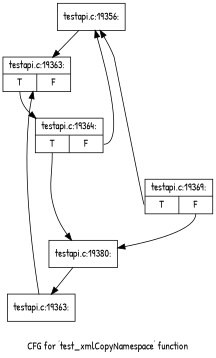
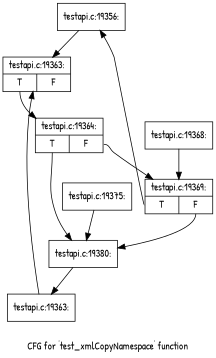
  digraph {
    fontname="Patrick Hand"
    label="CFG for 'test_xmlCopyNamespace' function"
    node [fontname="Patrick Hand" shape=record]
    edge [fontname="Patrick Hand"]
    n1 [label="{testapi.c:19356:}"]
    n2 [label="{testapi.c:19363:|{<s0>T|<s1>F}}"]
    n3 [label="{testapi.c:19364:|{<s0>T|<s1>F}}"]
    n4 [label="{testapi.c:19369:|{<s0>T|<s1>F}}"]
    n5 [label="{testapi.c:19380:}"]
+   n6 [label="{testapi.c:19368:}"]
+   n7 [label="{testapi.c:19375:}"]
    n8 [label="{testapi.c:19363:}"]
    n1 -> n2
    n2 -> n3 [tailport=s0]
-   n3 -> n1 [tailport=s1]
+   n3 -> n4 [tailport=s1]
    n3 -> n5 [tailport=s0]
    n4 -> n1 [tailport=s0]
    n4 -> n5 [tailport=s1]
    n5 -> n8
+   n6 -> n4
+   n7 -> n5
    n8 -> n2
  }
